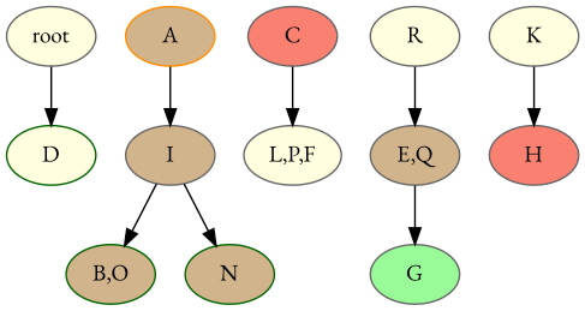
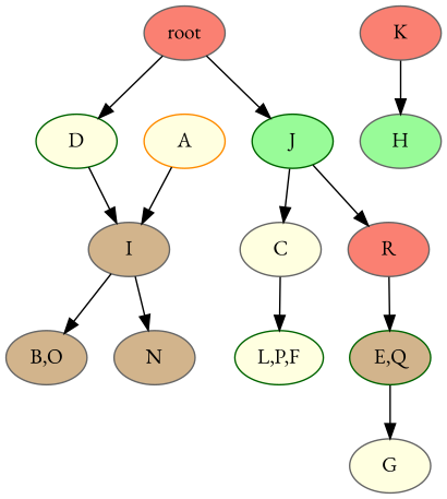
  strict digraph {
    fontname="EB Garamond"
    node [color=gray40 fillcolor=salmon fontname="EB Garamond" style=filled]
    edge [fontname="EB Garamond"]
-   n1 [fillcolor=lightyellow label=root]
+   n1 [label=root]
    n2 [color=darkgreen fillcolor=lightyellow label=D]
+   n3 [color=darkgreen fillcolor=palegreen label=J]
    n4 [fillcolor=tan label=I]
-   n5 [label=C]
-   n6 [fillcolor=lightyellow label=R]
-   n7 [color=darkgreen fillcolor=tan label="B,O"]
-   n8 [color=darkgreen fillcolor=tan label=N]
-   n9 [fillcolor=lightyellow label=K]
-   n10 [label=H]
-   n11 [fillcolor=lightyellow label="L,P,F"]
-   n12 [fillcolor=tan label="E,Q"]
-   n13 [color=darkorange fillcolor=tan label=A]
-   n14 [fillcolor=palegreen label=G]
+   n5 [fillcolor=lightyellow label=C]
+   n6 [label=R]
+   n7 [fillcolor=tan label="B,O"]
+   n8 [fillcolor=tan label=N]
+   n9 [label=K]
+   n10 [fillcolor=palegreen label=H]
+   n11 [color=darkgreen fillcolor=lightyellow label="L,P,F"]
+   n12 [color=darkgreen fillcolor=tan label="E,Q"]
+   n13 [color=darkorange fillcolor=lightyellow label=A]
+   n14 [fillcolor=lightyellow label=G]
    n1 -> n2
+   n1 -> n3
+   n2 -> n4
+   n3 -> n5
+   n3 -> n6
    n4 -> n7
    n4 -> n8
    n5 -> n11
    n6 -> n12
    n9 -> n10
    n12 -> n14
    n13 -> n4
  }
